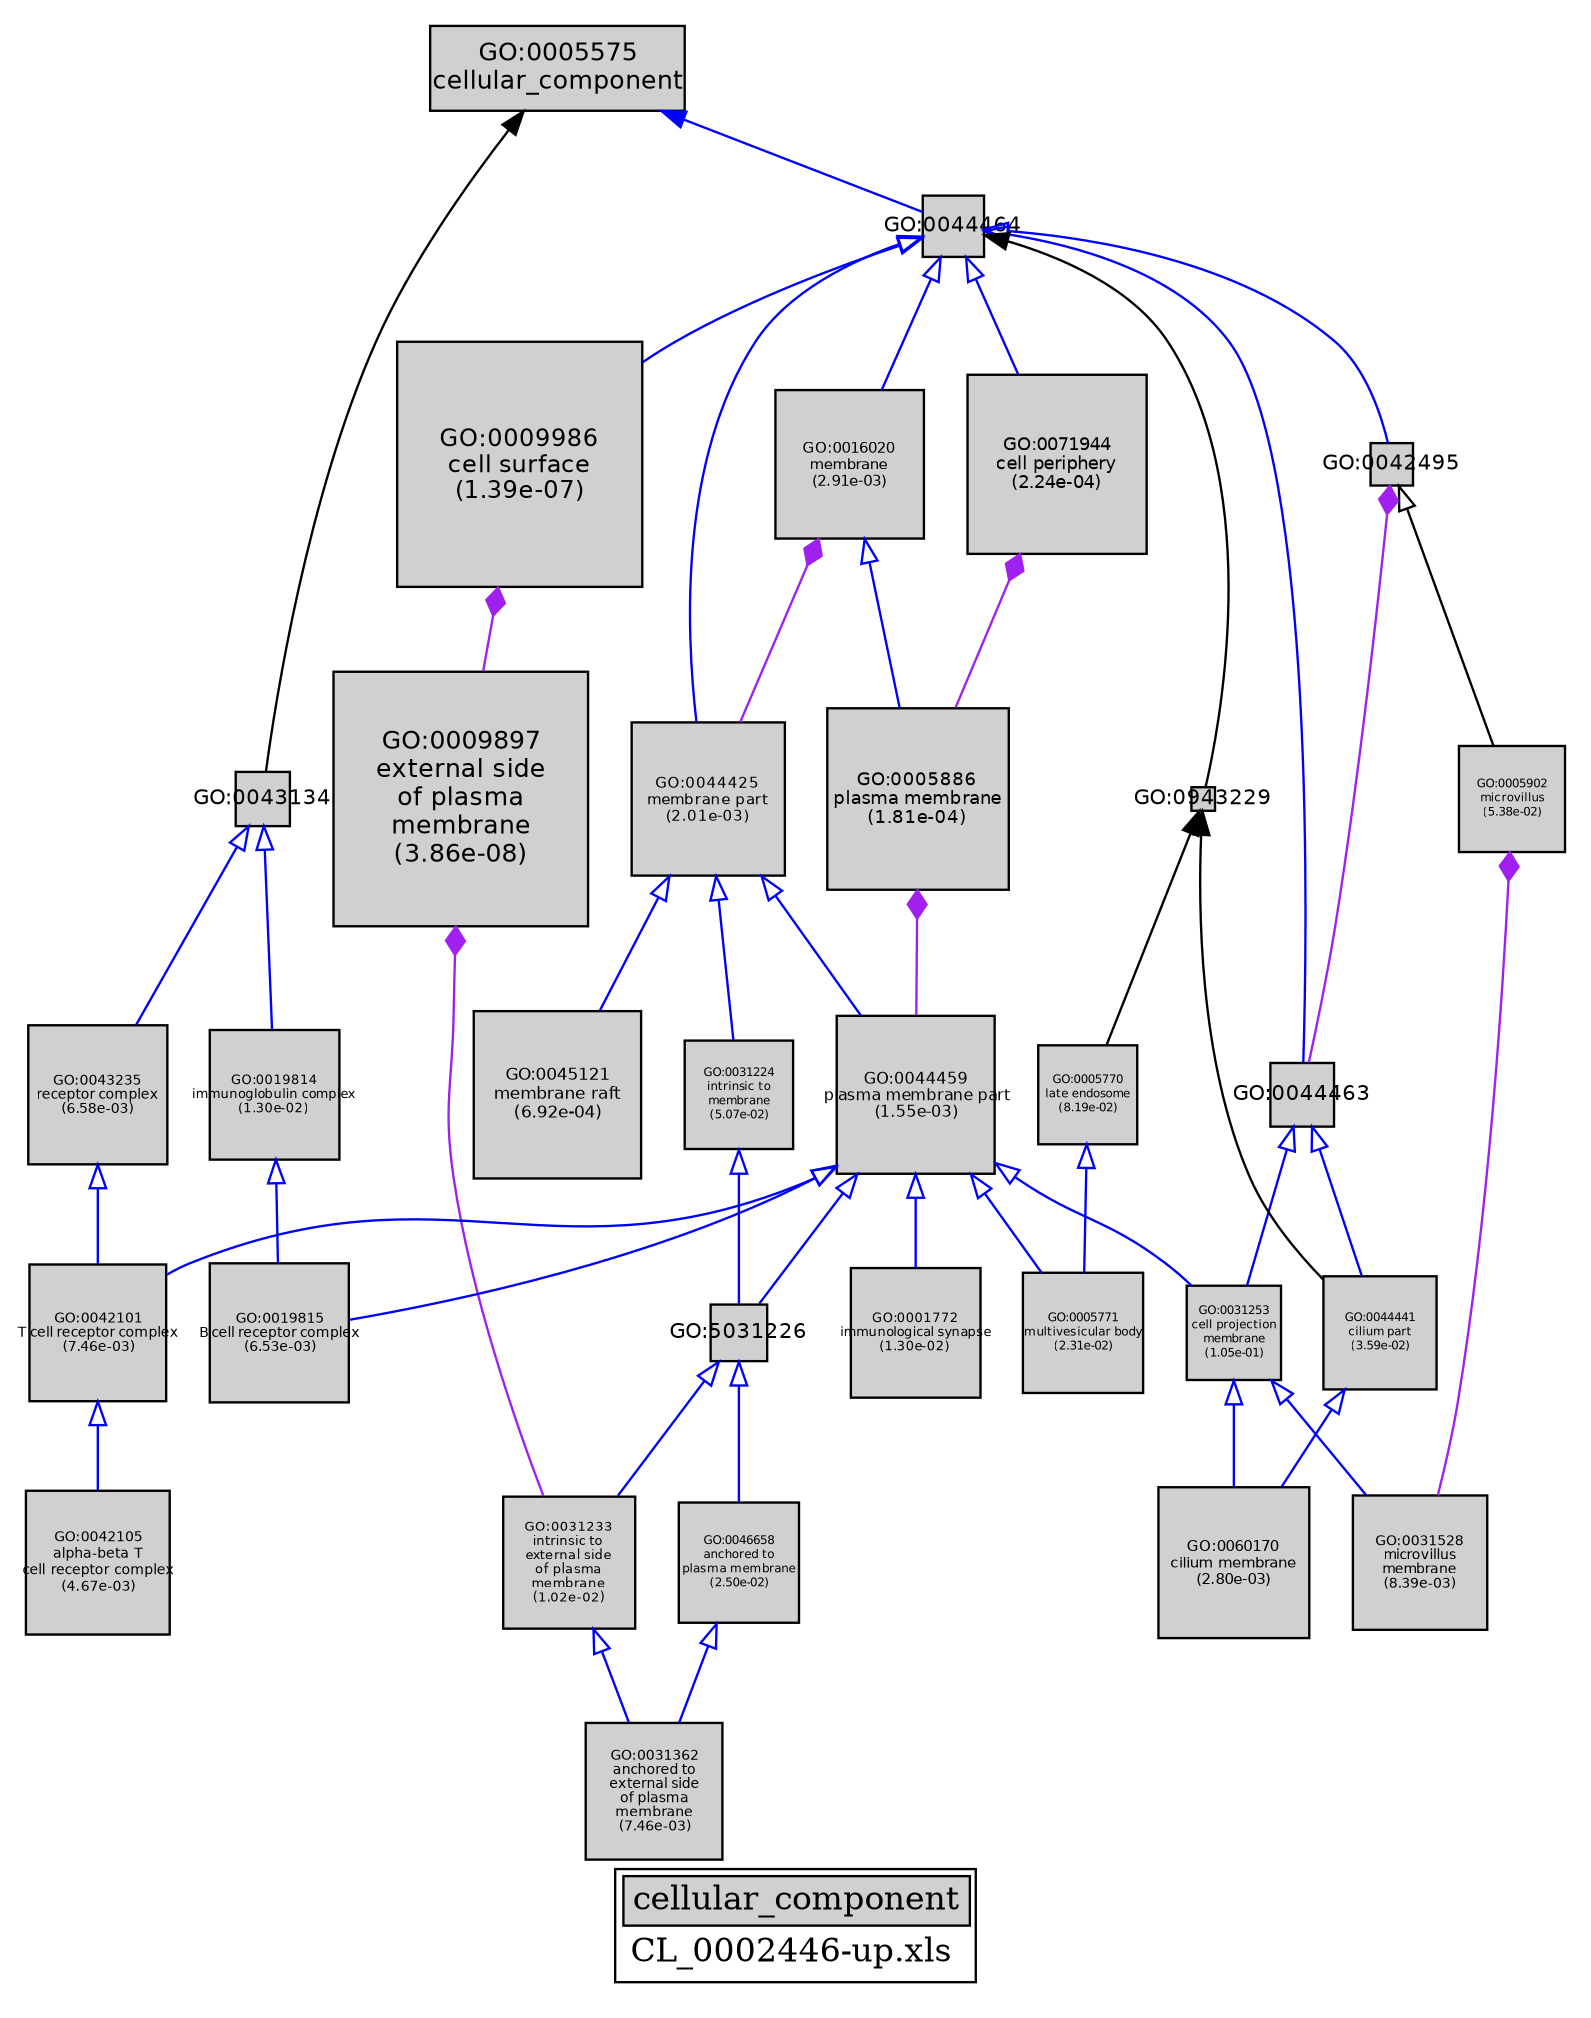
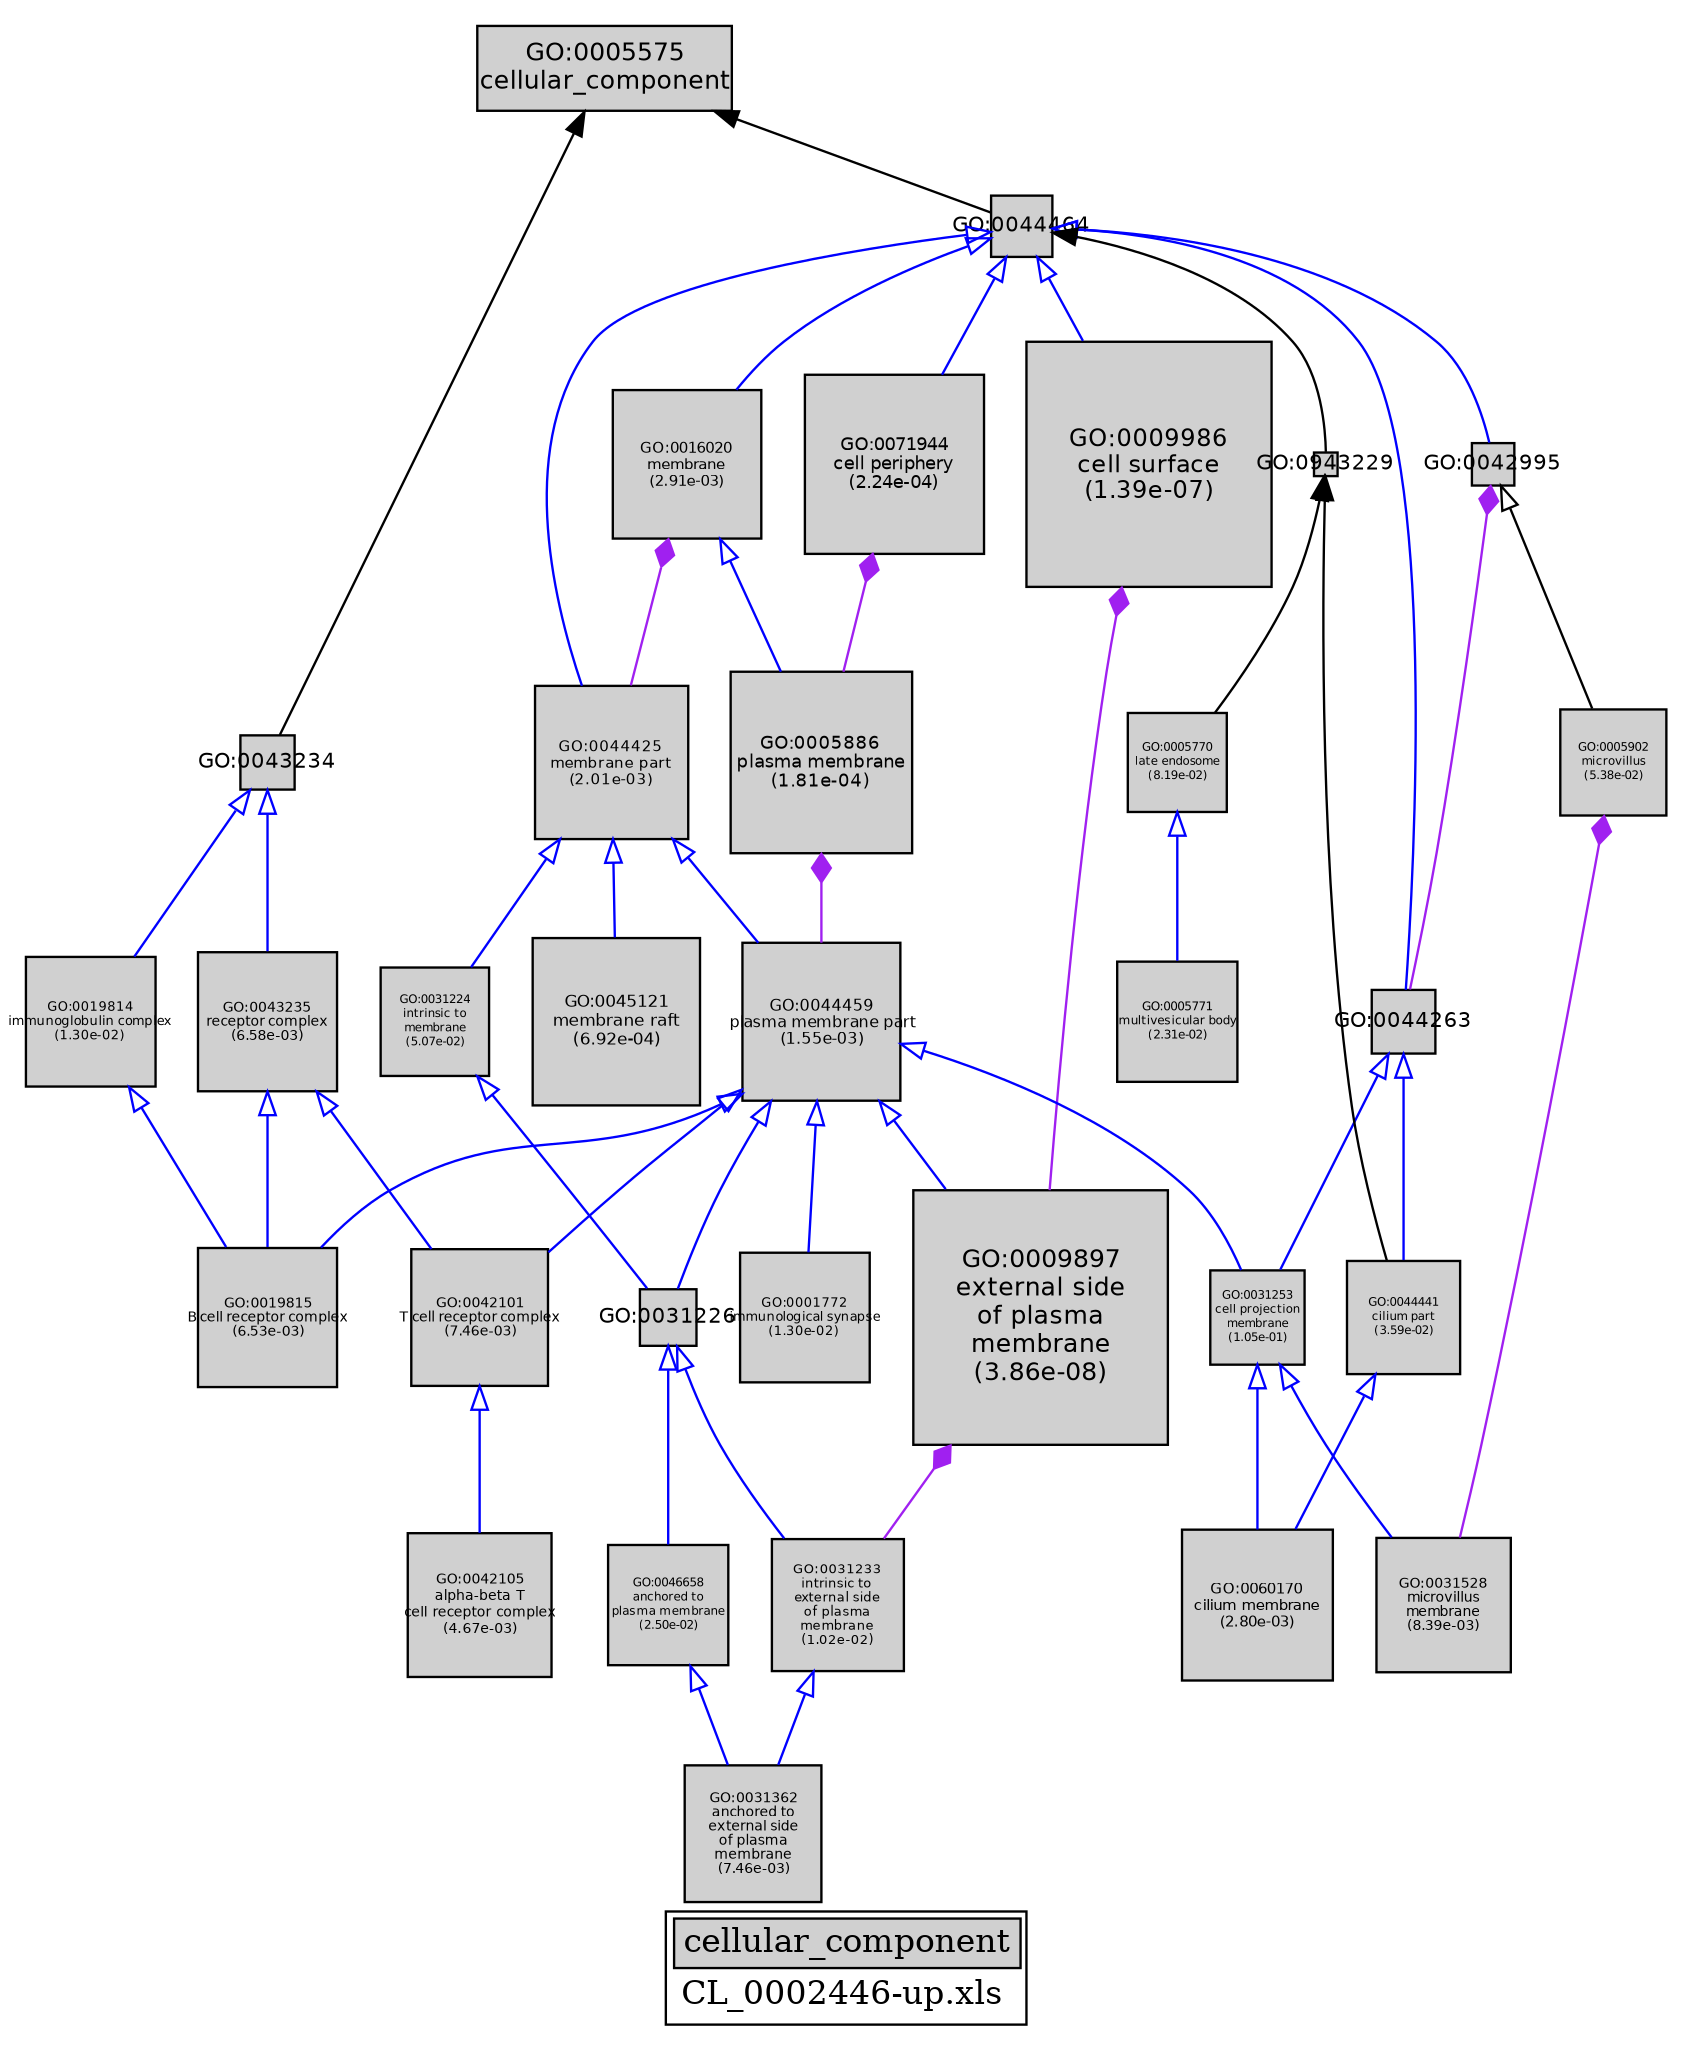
  digraph {
    bgcolor="#FFFFFF"
    label=<<TABLE COLOR="black" BGCOLOR="white"><TR><TD COLSPAN="2" BGCOLOR="#D0D0D0"><FONT COLOR="black">cellular_component</FONT></TD></TR><TR><TD BORDER="0">CL_0002446-up.xls</TD></TR></TABLE>>
    node [color=black fillcolor="#D0D0D0" fixedsize=true fontcolor=black fontname=Helvetica fontsize=9 shape=box style=filled]
    edge [arrowtail=empty color=blue dir=back weight=5.0]
    n1 [fontsize=7.69125620674 height=1.06823002871 label=<<TABLE BORDER="0"><TR><TD>GO:0005886<BR/>plasma membrane<BR/>(1.81e-04)</TD></TR></TABLE>> width=1.06823002871]
    n2 [fontsize=7.59611523135 height=1.05501600435 label=<<TABLE BORDER="0"><TR><TD>GO:0071944<BR/>cell periphery<BR/>(2.24e-04)</TD></TR></TABLE>> width=1.05501600435]
    n3 [fontsize=6.53930467698 height=0.908236760692 label=<<TABLE BORDER="0"><TR><TD>GO:0044425<BR/>membrane part<BR/>(2.01e-03)</TD></TR></TABLE>> width=0.908236760692]
    n4 [fontsize=5.0 height=0.5530369179 label=<<TABLE BORDER="0"><TR><TD>GO:0031253<BR/>cell projection<BR/>membrane<BR/>(1.05e-01)</TD></TR></TABLE>> width=0.5530369179]
-   "GO:0043234" [height=0.318029563803 width=0.318029563803 label="GO:0043134"]
+   "GO:0043234" [height=0.318029563803 width=0.318029563803]
    n6 [fontsize=6.34392346763 height=0.881100481615 label=<<TABLE BORDER="0"><TR><TD>GO:0016020<BR/>membrane<BR/>(2.91e-03)</TD></TR></TABLE>> width=0.881100481615]
    n7 [fontsize=10.8 label=<<TABLE BORDER="0"><TR><TD>GO:0005575<BR/>cellular_component</TD></TR></TABLE>> width=1.5]
    n8 [fontsize=5.88976560737 height=0.818023001024 label=<<TABLE BORDER="0"><TR><TD>GO:0043235<BR/>receptor complex<BR/>(6.58e-03)</TD></TR></TABLE>> width=0.818023001024]
    n9 [fontsize=5.0 height=0.581735167582 label=<<TABLE BORDER="0"><TR><TD>GO:0005770<BR/>late endosome<BR/>(8.19e-02)</TD></TR></TABLE>> width=0.581735167582]
    n10 [fontsize=5.0 height=0.627264234559 label=<<TABLE BORDER="0"><TR><TD>GO:0005902<BR/>microvillus<BR/>(5.38e-02)</TD></TR></TABLE>> width=0.627264234559]
    n11 [fontsize=5.0 height=0.633511677446 label=<<TABLE BORDER="0"><TR><TD>GO:0031224<BR/>intrinsic to<BR/>membrane<BR/>(5.07e-02)</TD></TR></TABLE>> width=0.633511677446]
    n12 [fontsize=5.11251410746 height=0.710071403814 label=<<TABLE BORDER="0"><TR><TD>GO:0005771<BR/>multivesicular body<BR/>(2.31e-02)</TD></TR></TABLE>> width=0.710071403814]
    n13 [fontsize=5.8171162986 height=0.80793281925 label=<<TABLE BORDER="0"><TR><TD>GO:0042101<BR/>T cell receptor complex<BR/>(7.46e-03)</TD></TR></TABLE>> width=0.80793281925]
    n14 [fontsize=6.08500832089 height=0.845140044568 label=<<TABLE BORDER="0"><TR><TD>GO:0042105<BR/>alpha-beta T<BR/>cell receptor complex<BR/>(4.67e-03)</TD></TR></TABLE>> width=0.845140044568]
    n15 [fontsize=5.48175467004 height=0.761354815283 label=<<TABLE BORDER="0"><TR><TD>GO:0019814<BR/>immunoglobulin complex<BR/>(1.30e-02)</TD></TR></TABLE>> width=0.761354815283]
    n16 [fontsize=5.62861753691 height=0.781752435681 label=<<TABLE BORDER="0"><TR><TD>GO:0031233<BR/>intrinsic to<BR/>external side<BR/>of plasma<BR/>membrane<BR/>(1.02e-02)</TD></TR></TABLE>> width=0.781752435681]
-   "GO:0031226" [height=0.3289991386 width=0.3289991386 label="GO:5031226"]
+   "GO:0031226" [height=0.3289991386 width=0.3289991386]
    n18 [fontsize=6.36368499807 height=0.88384513862 label=<<TABLE BORDER="0"><TR><TD>GO:0060170<BR/>cilium membrane<BR/>(2.80e-03)</TD></TR></TABLE>> width=0.88384513862]
    n19 [fontsize=5.74809041498 height=0.798345890969 label=<<TABLE BORDER="0"><TR><TD>GO:0031528<BR/>microvillus<BR/>membrane<BR/>(8.39e-03)</TD></TR></TABLE>> width=0.798345890969]
-   "GO:0044463" [height=0.370571927166 width=0.370571927166]
+   "GO:0044463" [height=0.370571927166 width=0.370571927166 label="GO:0044263"]
    n21 [fontsize=10.3896545526 height=1.44300757676 label=<<TABLE BORDER="0"><TR><TD>GO:0009986<BR/>cell surface<BR/>(1.39e-07)</TD></TR></TABLE>> width=1.44300757676]
    n22 [fontsize=7.07232072346 height=0.982266767147 label=<<TABLE BORDER="0"><TR><TD>GO:0045121<BR/>membrane raft<BR/>(6.92e-04)</TD></TR></TABLE>> width=0.982266767147]
-   "GO:0042995" [height=0.247627573827 width=0.247627573827 label="GO:0042495"]
+   "GO:0042995" [height=0.247627573827 width=0.247627573827]
    n24 [fontsize=10.8 height=1.5 label=<<TABLE BORDER="0"><TR><TD>GO:0009897<BR/>external side<BR/>of plasma<BR/>membrane<BR/>(3.86e-08)</TD></TR></TABLE>> width=1.5]
    n25 [fontsize=5.8171162986 height=0.80793281925 label=<<TABLE BORDER="0"><TR><TD>GO:0031362<BR/>anchored to<BR/>external side<BR/>of plasma<BR/>membrane<BR/>(7.46e-03)</TD></TR></TABLE>> width=0.80793281925]
    n26 [fontsize=5.06163691033 height=0.703005126435 label=<<TABLE BORDER="0"><TR><TD>GO:0046658<BR/>anchored to<BR/>plasma membrane<BR/>(2.50e-02)</TD></TR></TABLE>> width=0.703005126435]
    n27 [fontsize=5.89442745266 height=0.818670479536 label=<<TABLE BORDER="0"><TR><TD>GO:0019815<BR/>B cell receptor complex<BR/>(6.53e-03)</TD></TR></TABLE>> width=0.818670479536]
    n28 [fontsize=5.0 height=0.66831543831 label=<<TABLE BORDER="0"><TR><TD>GO:0044441<BR/>cilium part<BR/>(3.59e-02)</TD></TR></TABLE>> width=0.66831543831]
    n29 [fontsize=5.48175467004 height=0.761354815283 label=<<TABLE BORDER="0"><TR><TD>GO:0001772<BR/>immunological synapse<BR/>(1.30e-02)</TD></TR></TABLE>> width=0.761354815283]
    n30 [fontsize=6.67370571019 height=0.92690357086 label=<<TABLE BORDER="0"><TR><TD>GO:0044459<BR/>plasma membrane part<BR/>(1.55e-03)</TD></TR></TABLE>> width=0.92690357086]
    n31 [height=0.133763433022 label="GO:0943229" width=0.133763433022]
    "GO:0044464" [height=0.355858489527 width=0.355858489527]
    subgraph sub_1 {
      n1
      n2
      n3
      n4
      "GO:0043234"
      n6
      n7
      n8
      n9
      n10
      n11
      n12
      n13
      n14
      n15
      n16
      "GO:0031226"
      n18
      n19
      "GO:0044463"
      n21
      n22
      "GO:0042995"
      n24
      n25
      n26
      n27
      n28
      n29
      n30
      n31
      "GO:0044464"
    }
    subgraph sub_2 {
      n7
      n31
      subgraph sub_3 {
        subgraph sub_4 {
        }
        subgraph sub_5 {
        }
      }
      subgraph sub_6 {
        n1
        n2
        n3
        n6
        n10
        n16
        n19
        "GO:0044463"
        n21
        "GO:0042995"
        n24
        n30
      }
      subgraph sub_7 {
        n1
        n2
        n3
        n4
        "GO:0043234"
        n6
        n8
        n9
        n10
        n11
        n12
        n13
        n14
        n15
        n16
        "GO:0031226"
        n18
        n19
        "GO:0044463"
        n21
        n22
        "GO:0042995"
        n24
        n25
        n26
        n27
        n28
        n29
        n30
        "GO:0044464"
      }
    }
    n1 -> n30 [arrowtail=diamond color=purple weight=2.5]
    n2 -> n1 [arrowtail=diamond color=purple weight=2.5]
    n3 -> n11
    n3 -> n22
    n3 -> n30
    n4 -> n18
    n4 -> n19
    "GO:0043234" -> n8
    "GO:0043234" -> n15
    n6 -> n1
    n6 -> n3 [arrowtail=diamond color=purple weight=2.5]
    n7 -> "GO:0043234" [weight=1 arrowtail="" color=""]
-   n7 -> "GO:0044464" [weight=1 arrowtail=""]
+   n7 -> "GO:0044464" [weight=1 arrowtail="" color=""]
    n8 -> n13
+   n8 -> n27
    n9 -> n12
    n10 -> n19 [arrowtail=diamond color=purple weight=2.5]
    n11 -> "GO:0031226"
    n13 -> n14
    n15 -> n27
    n16 -> n25
    "GO:0031226" -> n16
    "GO:0031226" -> n26
    "GO:0044463" -> n4
    "GO:0044463" -> n28
    n21 -> n24 [arrowtail=diamond color=purple weight=2.5]
    "GO:0042995" -> n10 [color=black]
    "GO:0042995" -> "GO:0044463" [arrowtail=diamond color=purple weight=2.5]
    n24 -> n16 [arrowtail=diamond color=purple weight=2.5]
    n26 -> n25
    n28 -> n18
    n30 -> n4
    n30 -> n13
    n30 -> "GO:0031226"
-   n30 -> n12
+   n30 -> n24
    n30 -> n27
    n30 -> n29
    n31 -> n9 [weight=1 arrowtail="" color=""]
    n31 -> n28 [weight=1 arrowtail="" color=""]
    "GO:0044464" -> n2
    "GO:0044464" -> n3
    "GO:0044464" -> n6
    "GO:0044464" -> "GO:0044463"
    "GO:0044464" -> n21
    "GO:0044464" -> "GO:0042995"
    "GO:0044464" -> n31 [weight=1 arrowtail="" color=""]
  }
